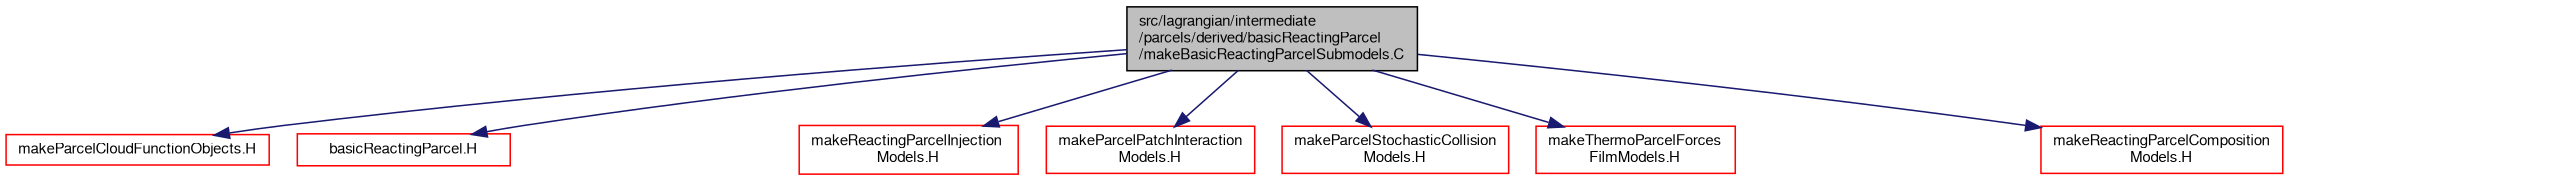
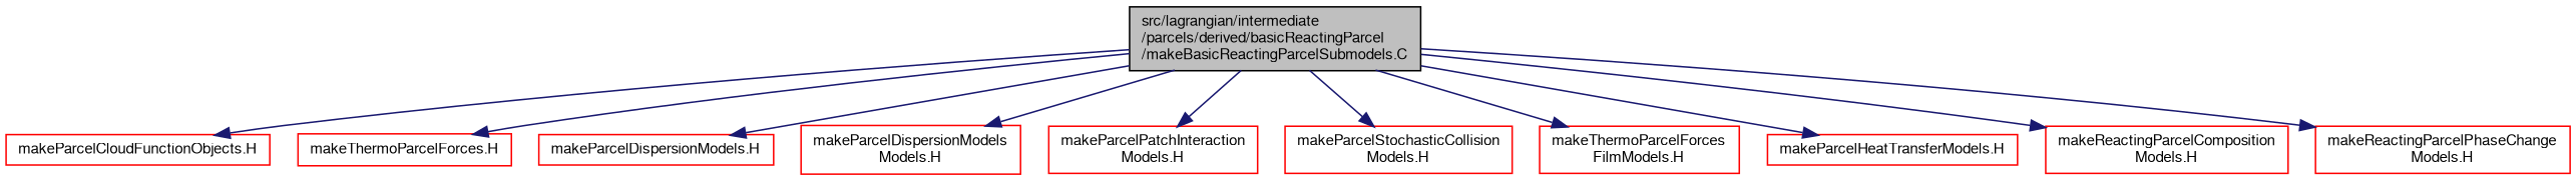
  digraph {
    node [color=red fontname=FreeSans fontsize=10 shape=record]
    edge [color=midnightblue fontname=FreeSans fontsize=10 labelfontname=FreeSans labelfontsize=10 style=solid]
    n1 [color=black fillcolor=grey75 fontcolor=black height=0.2 label="src/lagrangian/intermediate\l/parcels/derived/basicReactingParcel\l/makeBasicReactingParcelSubmodels.C" style=filled width=0.4]
    n2 [height=0.2 label="makeParcelCloudFunctionObjects.H" width=0.4]
-   n3 [height=0.2 label="basicReactingParcel.H" width=0.4]
-   n5 [height=0.2 label="makeReactingParcelInjection\lModels.H" width=0.4]
+   n3 [height=0.2 label="makeThermoParcelForces.H" width=0.4]
+   n4 [height=0.2 label="makeParcelDispersionModels.H" width=0.4]
+   n5 [height=0.2 label="makeParcelDispersionModels\lModels.H" width=0.4]
    n6 [height=0.2 label="makeParcelPatchInteraction\lModels.H" width=0.4]
    n7 [height=0.2 label="makeParcelStochasticCollision\lModels.H" width=0.4]
    n8 [height=0.2 label="makeThermoParcelForces\lFilmModels.H" width=0.4]
+   n9 [height=0.2 label="makeParcelHeatTransferModels.H" width=0.4]
    n10 [height=0.2 label="makeReactingParcelComposition\lModels.H" width=0.4]
+   n11 [height=0.2 label="makeReactingParcelPhaseChange\lModels.H" width=0.4]
    n1 -> n2
    n1 -> n3
+   n1 -> n4
    n1 -> n5
    n1 -> n6
    n1 -> n7
    n1 -> n8
+   n1 -> n9
    n1 -> n10
+   n1 -> n11
  }
